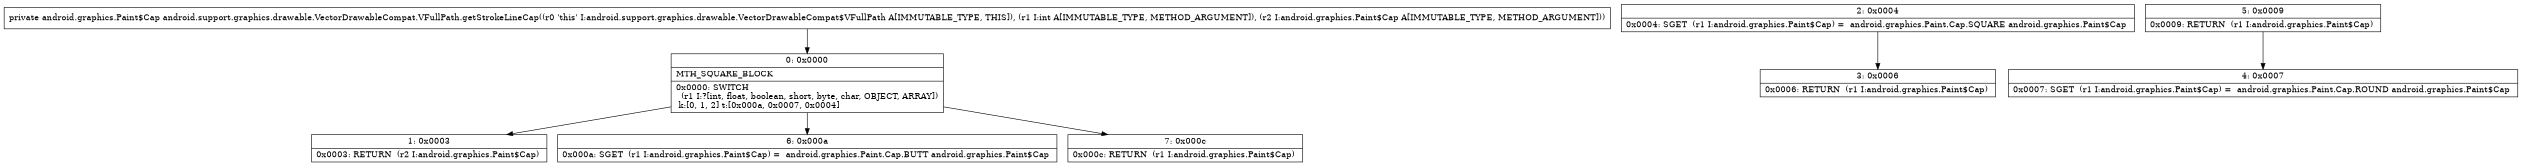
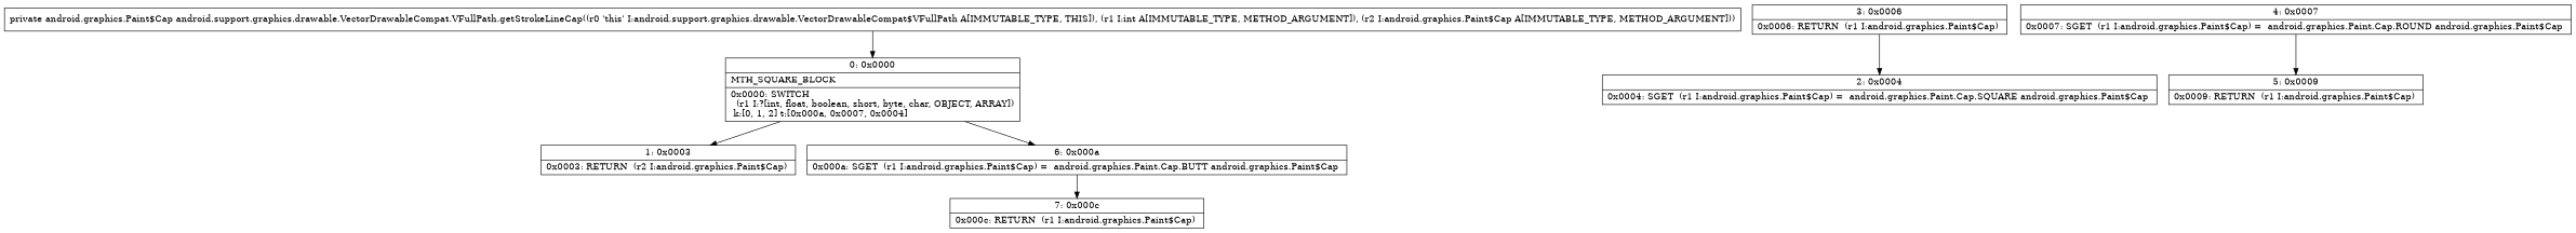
  digraph {
    node [shape=record]
    n1 [label="{0\:\ 0x0000|MTH_SQUARE_BLOCK\l|0x0000: SWITCH  \l  (r1 I:?[int, float, boolean, short, byte, char, OBJECT, ARRAY])\l k:[0, 1, 2] t:[0x000a, 0x0007, 0x0004] \l}"]
    n2 [label="{1\:\ 0x0003|0x0003: RETURN  (r2 I:android.graphics.Paint$Cap) \l}"]
    n3 [label="{6\:\ 0x000a|0x000a: SGET  (r1 I:android.graphics.Paint$Cap) =  android.graphics.Paint.Cap.BUTT android.graphics.Paint$Cap \l}"]
    n4 [label="{2\:\ 0x0004|0x0004: SGET  (r1 I:android.graphics.Paint$Cap) =  android.graphics.Paint.Cap.SQUARE android.graphics.Paint$Cap \l}"]
    n5 [label="{3\:\ 0x0006|0x0006: RETURN  (r1 I:android.graphics.Paint$Cap) \l}"]
    n6 [label="{4\:\ 0x0007|0x0007: SGET  (r1 I:android.graphics.Paint$Cap) =  android.graphics.Paint.Cap.ROUND android.graphics.Paint$Cap \l}"]
    n7 [label="{5\:\ 0x0009|0x0009: RETURN  (r1 I:android.graphics.Paint$Cap) \l}"]
    n8 [label="{7\:\ 0x000c|0x000c: RETURN  (r1 I:android.graphics.Paint$Cap) \l}"]
    n9 [label="{private android.graphics.Paint$Cap android.support.graphics.drawable.VectorDrawableCompat.VFullPath.getStrokeLineCap((r0 'this' I:android.support.graphics.drawable.VectorDrawableCompat$VFullPath A[IMMUTABLE_TYPE, THIS]), (r1 I:int A[IMMUTABLE_TYPE, METHOD_ARGUMENT]), (r2 I:android.graphics.Paint$Cap A[IMMUTABLE_TYPE, METHOD_ARGUMENT])) }"]
    n1 -> n2
    n1 -> n3
-   n1 -> n8
-   n4 -> n5
-   n7 -> n6
+   n3 -> n8
+   n5 -> n4
+   n6 -> n7
    n9 -> n1
  }
